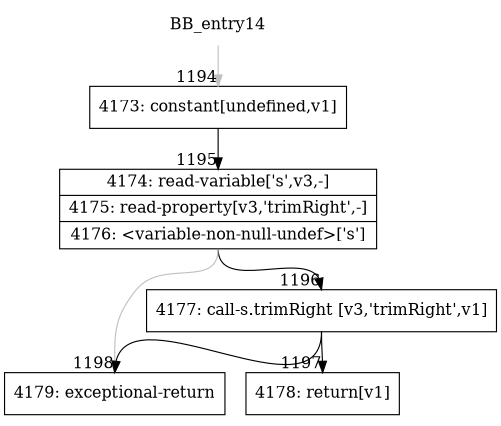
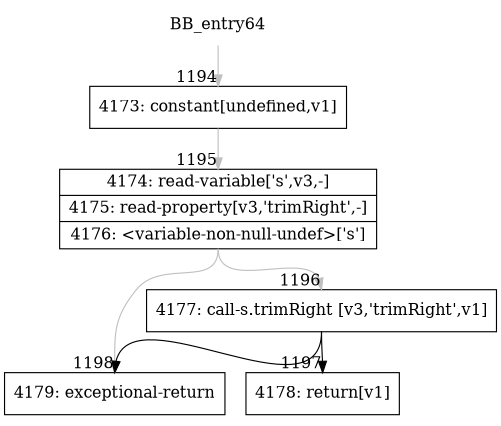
  digraph {
    rankdir=TD
    node [shape=record]
    edge [headport=n tailport=s]
-   BB_entry64 [shape=none label=BB_entry14]
+   BB_entry64 [shape=none]
    n2 [label="{4173: constant[undefined,v1]}"]
    n3 [label="{4174: read-variable['s',v3,-]|4175: read-property[v3,'trimRight',-]|4176: \<variable-non-null-undef\>['s']}"]
    n4 [label="{4177: call-s.trimRight [v3,'trimRight',v1]}"]
    n5 [label="{4179: exceptional-return}"]
    n6 [label="{4178: return[v1]}"]
    BB_entry64 -> n2 [color=gray headlabel="    1194"]
-   n2 -> n3 [headlabel="      1195"]
-   n3 -> n4 [headlabel="      1196"]
+   n2 -> n3 [headlabel="      1195" color=gray]
+   n3 -> n4 [headlabel="      1196" color=gray]
    n3 -> n5 [color=gray headlabel="      1198"]
    n4 -> n5 [color=black]
    n4 -> n6 [headlabel="      1197"]
  }
